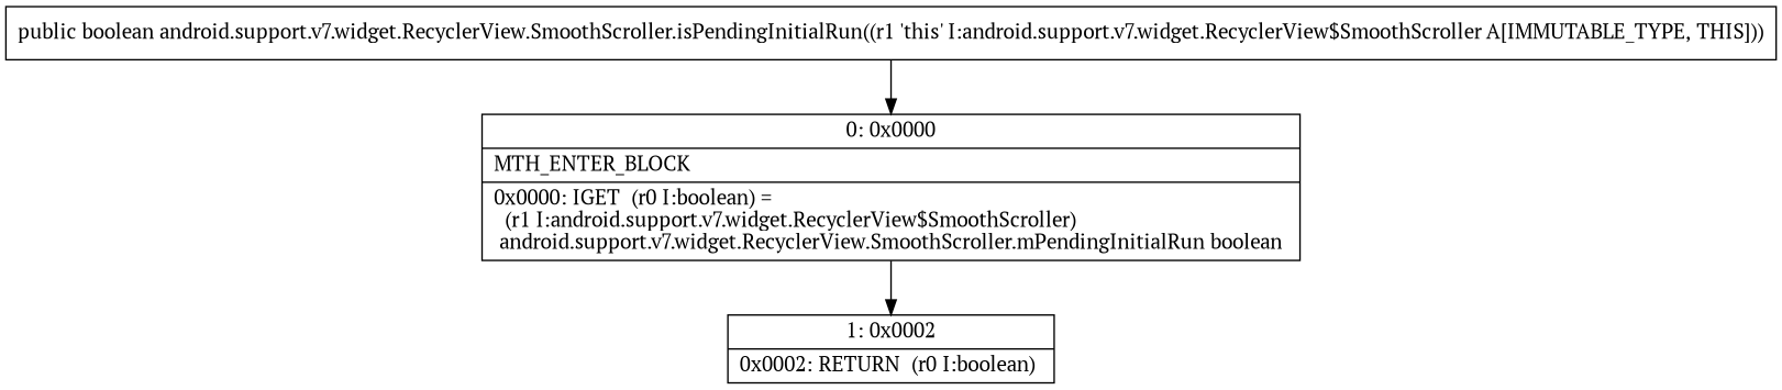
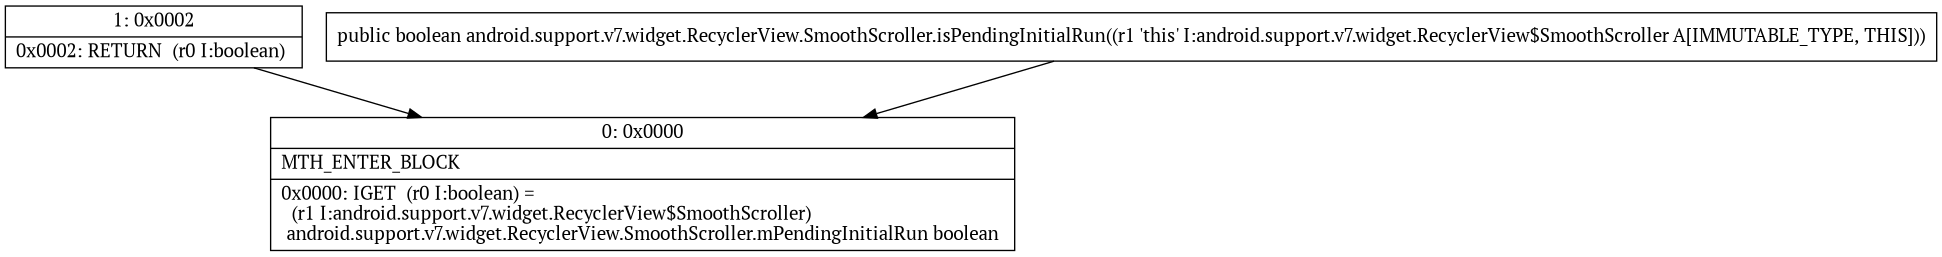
  digraph {
    fontname="PT Serif"
    node [shape=record fontname="PT Serif"]
    edge [fontname="PT Serif"]
    n1 [label="{0\:\ 0x0000|MTH_ENTER_BLOCK\l|0x0000: IGET  (r0 I:boolean) = \l  (r1 I:android.support.v7.widget.RecyclerView$SmoothScroller)\l android.support.v7.widget.RecyclerView.SmoothScroller.mPendingInitialRun boolean \l}"]
    n2 [label="{1\:\ 0x0002|0x0002: RETURN  (r0 I:boolean) \l}"]
    n3 [label="{public boolean android.support.v7.widget.RecyclerView.SmoothScroller.isPendingInitialRun((r1 'this' I:android.support.v7.widget.RecyclerView$SmoothScroller A[IMMUTABLE_TYPE, THIS])) }"]
-   n1 -> n2
+   n2 -> n1
    n3 -> n1
  }
